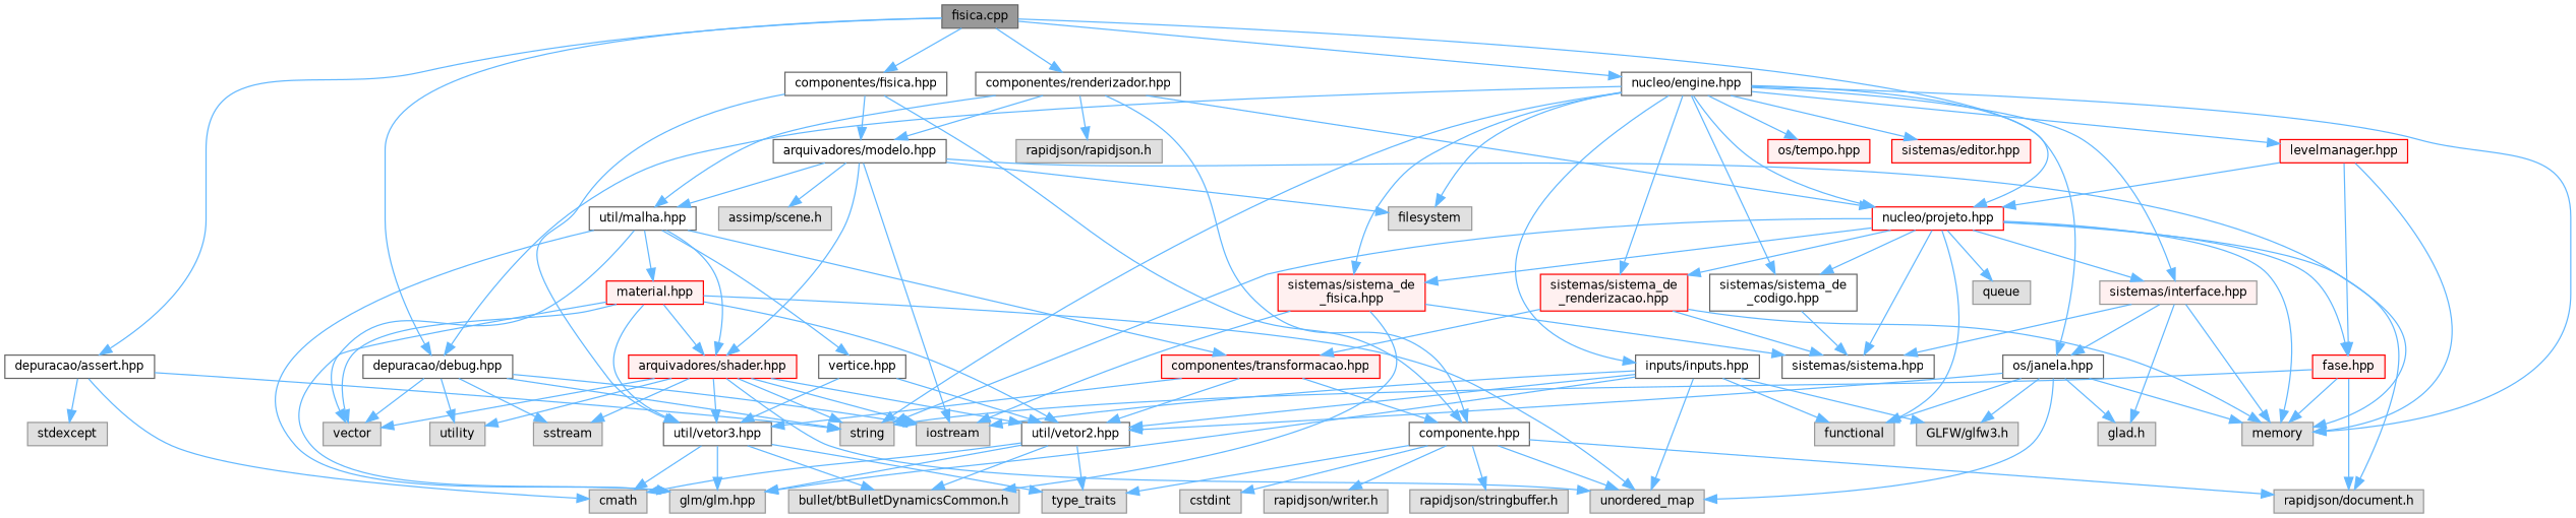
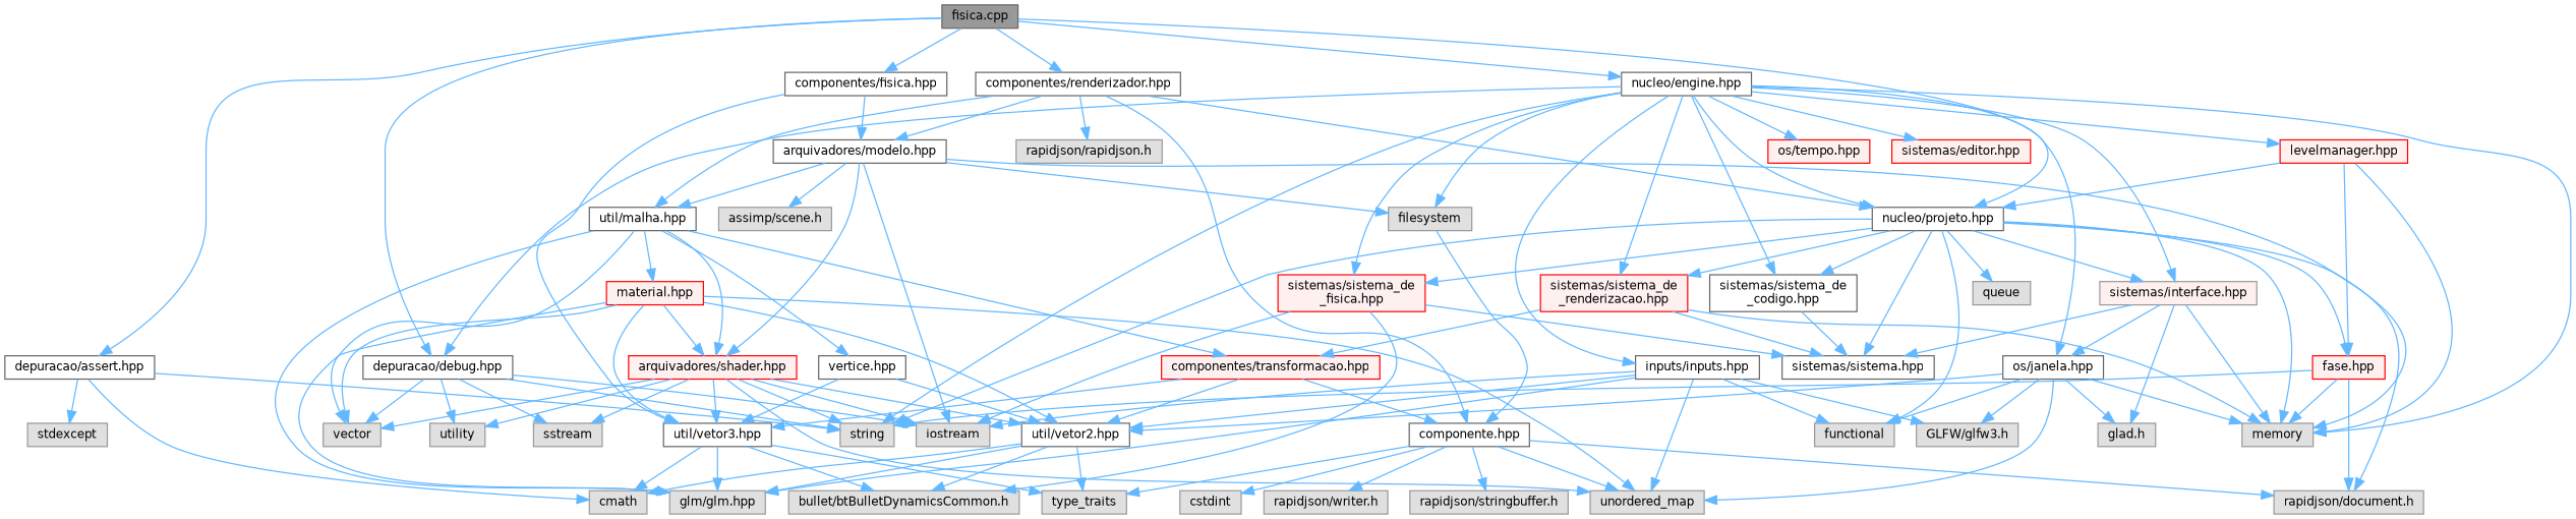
  digraph {
    node [color=grey60 fillcolor="#E0E0E0" fontname=Helvetica fontsize=10 shape=box style=filled]
    edge [color=steelblue1 fontname=Helvetica fontsize=10 labelfontname=Helvetica labelfontsize=10 style=solid]
    n1 [color=gray40 fillcolor=grey60 fontcolor=black height=0.2 label="fisica.cpp" width=0.4]
    n2 [color=grey40 fillcolor=white height=0.2 label="componentes/fisica.hpp" width=0.4]
    n3 [color=grey40 fillcolor=white height=0.2 label="componentes/renderizador.hpp" width=0.4]
-   n4 [color=red fillcolor=white height=0.2 label="nucleo/projeto.hpp" width=0.4]
+   n4 [color=grey40 fillcolor=white height=0.2 label="nucleo/projeto.hpp" width=0.4]
    n5 [color=grey40 fillcolor=white height=0.2 label="depuracao/assert.hpp" width=0.4]
    n6 [color=grey40 fillcolor=white height=0.2 label="depuracao/debug.hpp" width=0.4]
    n7 [color=grey40 fillcolor=white height=0.2 label="nucleo/engine.hpp" width=0.4]
    n8 [color=grey40 fillcolor=white height=0.2 label="arquivadores/modelo.hpp" width=0.4]
    n9 [color=grey40 fillcolor=white height=0.2 label="util/vetor3.hpp" width=0.4]
    n10 [color=grey40 fillcolor=white height=0.2 label="componente.hpp" width=0.4]
    n11 [color=grey40 fillcolor=white height=0.2 label="util/malha.hpp" width=0.4]
    n12 [height=0.2 label="rapidjson/rapidjson.h" width=0.4]
    n13 [height=0.2 label=memory width=0.4]
    n14 [height=0.2 label=string width=0.4]
    n15 [height=0.2 label="rapidjson/document.h" width=0.4]
    n16 [height=0.2 label=queue width=0.4]
    n17 [height=0.2 label=functional width=0.4]
    n18 [color=red fillcolor="#FFF0F0" height=0.2 label="fase.hpp" width=0.4]
    n19 [color=grey40 fillcolor=white height=0.2 label="sistemas/sistema.hpp" width=0.4]
    n20 [color=red fillcolor="#FFF0F0" height=0.2 label="sistemas/sistema_de\l_fisica.hpp" width=0.4]
    n21 [color=red fillcolor="#FFF0F0" height=0.2 label="sistemas/sistema_de\l_renderizacao.hpp" width=0.4]
    n22 [color=grey40 fillcolor=white height=0.2 label="sistemas/sistema_de\l_codigo.hpp" width=0.4]
    n23 [fillcolor="#FFF0F0" height=0.2 label="sistemas/interface.hpp" width=0.4]
    n24 [height=0.2 label=cmath width=0.4]
    n25 [height=0.2 label=stdexcept width=0.4]
    n26 [height=0.2 label=iostream width=0.4]
    n27 [height=0.2 label=vector width=0.4]
    n28 [height=0.2 label=sstream width=0.4]
    n29 [height=0.2 label=utility width=0.4]
    n30 [height=0.2 label=filesystem width=0.4]
    n31 [color=grey40 fillcolor=white height=0.2 label="os/janela.hpp" width=0.4]
    n32 [color=red fillcolor="#FFF0F0" height=0.2 label="os/tempo.hpp" width=0.4]
    n33 [color=grey40 fillcolor=white height=0.2 label="inputs/inputs.hpp" width=0.4]
    n34 [color=red fillcolor="#FFF0F0" height=0.2 label="levelmanager.hpp" width=0.4]
    n35 [color=red fillcolor="#FFF0F0" height=0.2 label="sistemas/editor.hpp" width=0.4]
    n36 [height=0.2 label="assimp/scene.h" width=0.4]
    n37 [color=red fillcolor="#FFF0F0" height=0.2 label="arquivadores/shader.hpp" width=0.4]
    n38 [height=0.2 label="glm/glm.hpp" width=0.4]
    n39 [height=0.2 label=type_traits width=0.4]
    n40 [height=0.2 label="bullet/btBulletDynamicsCommon.h" width=0.4]
    n41 [height=0.2 label=unordered_map width=0.4]
    n42 [height=0.2 label=cstdint width=0.4]
    n43 [height=0.2 label="rapidjson/writer.h" width=0.4]
    n44 [height=0.2 label="rapidjson/stringbuffer.h" width=0.4]
    n45 [color=red fillcolor="#FFF0F0" height=0.2 label="material.hpp" width=0.4]
    n46 [color=grey40 fillcolor=white height=0.2 label="vertice.hpp" width=0.4]
    n47 [color=red fillcolor="#FFF0F0" height=0.2 label="componentes/transformacao.hpp" width=0.4]
    n48 [color=grey40 fillcolor=white height=0.2 label="util/vetor2.hpp" width=0.4]
    n49 [height=0.2 label="glad.h" width=0.4]
    n50 [height=0.2 label="GLFW/glfw3.h" width=0.4]
    n1 -> n2
    n1 -> n3
    n1 -> n4
    n1 -> n5
    n1 -> n6
    n1 -> n7
    n2 -> n8
    n2 -> n9
-   n2 -> n10
+   n30 -> n10
    n3 -> n4
    n3 -> n8
    n3 -> n10
    n3 -> n11
    n3 -> n12
    n4 -> n13
    n4 -> n14
    n4 -> n15
    n4 -> n16
    n4 -> n17
    n4 -> n18
    n4 -> n19
    n4 -> n20
    n4 -> n21
    n4 -> n22
    n4 -> n23
    n5 -> n14
    n5 -> n24
    n5 -> n25
    n6 -> n14
    n6 -> n26
    n6 -> n27
    n6 -> n28
    n6 -> n29
    n7 -> n4
    n7 -> n6
    n7 -> n13
    n7 -> n14
    n7 -> n20
    n7 -> n21
    n7 -> n22
    n7 -> n23
    n7 -> n30
    n7 -> n31
    n7 -> n32
    n7 -> n33
    n7 -> n34
    n7 -> n35
    n8 -> n11
    n8 -> n13
    n8 -> n26
    n8 -> n30
    n8 -> n36
    n8 -> n37
    n9 -> n24
    n9 -> n38
    n9 -> n39
    n9 -> n40
    n10 -> n15
    n10 -> n39
    n10 -> n41
    n10 -> n42
    n10 -> n43
    n10 -> n44
    n11 -> n27
    n11 -> n37
    n11 -> n38
    n11 -> n45
    n11 -> n46
    n11 -> n47
    n18 -> n13
    n18 -> n14
    n18 -> n15
    n20 -> n19
    n20 -> n26
    n20 -> n40
    n21 -> n13
    n21 -> n19
    n21 -> n47
    n22 -> n19
    n23 -> n13
    n23 -> n19
    n23 -> n31
    n23 -> n49
    n31 -> n13
    n31 -> n17
    n31 -> n41
    n31 -> n48
    n31 -> n49
    n31 -> n50
    n33 -> n17
    n33 -> n26
    n33 -> n38
    n33 -> n41
    n33 -> n48
    n33 -> n50
    n34 -> n4
    n34 -> n13
    n34 -> n18
    n37 -> n9
    n37 -> n14
    n37 -> n26
    n37 -> n27
    n37 -> n28
    n37 -> n29
    n37 -> n41
    n37 -> n48
    n45 -> n9
    n45 -> n27
    n45 -> n37
    n45 -> n38
    n45 -> n41
    n45 -> n48
    n46 -> n9
    n46 -> n48
    n47 -> n9
    n47 -> n10
    n47 -> n48
    n48 -> n24
    n48 -> n38
    n48 -> n39
    n48 -> n40
  }
